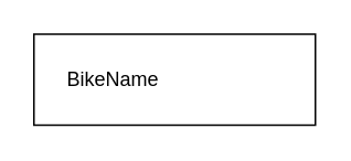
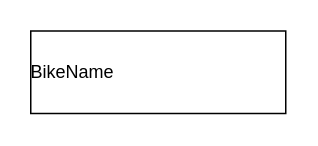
  <mxCell id="0" />
  <mxCell id="1" parent="0" />
  <mxCell id="2" value="" style="group" vertex="1" connectable="0" parent="1"><mxGeometry x="20" y="20" width="170" height="55" as="geometry" /></mxCell>
  <mxCell id="3" value="" style="rounded=0;whiteSpace=wrap;html=1;" parent="2" vertex="1"><mxGeometry width="170" height="55" as="geometry" /></mxCell>
- <mxCell id="4" value="BikeName" style="text;html=1;strokeColor=none;fillColor=none;align=center;verticalAlign=middle;whiteSpace=wrap;rounded=0;" parent="2" vertex="1"><mxGeometry x="28" y="17.5" width="40" height="20" as="geometry" /></mxCell>
+ <mxCell id="4" value="BikeName" style="text;html=1;strokeColor=none;fillColor=none;align=center;verticalAlign=middle;whiteSpace=wrap;rounded=0;" parent="2" vertex="1"><mxGeometry x="8" y="17.5" width="40" height="20" as="geometry" /></mxCell>
